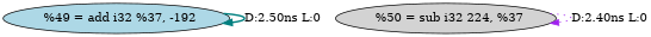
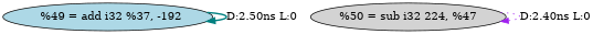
  digraph {
    node [style=filled]
    edge [arrowhead=normal]
    n1 [label="  %49 = add i32 %37, -192" fillcolor=lightblue]
-   n2 [label="  %50 = sub i32 224, %37" fillcolor=lightgrey]
+   n2 [label="%50 = sub i32 224, %47" fillcolor=lightgrey]
    n1 -> n1 [color=teal label="D:2.50ns L:0" style=bold]
    n2 -> n2 [color=purple label="D:2.40ns L:0" style=dotted]
  }
